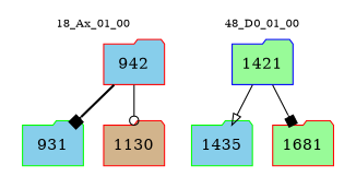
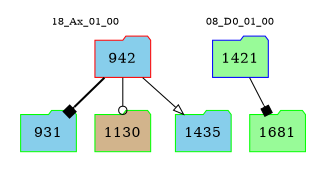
  digraph {
    node [color=red fillcolor=skyblue shape=folder style=filled]
    edge [arrowhead=box color=black style=solid]
    n1 [label=942]
    n2 [color=green label=931]
-   n3 [fillcolor=tan label=1130]
+   n3 [color=green fillcolor=tan label=1130]
    n4 [color=blue fillcolor=palegreen label=1421]
    n5 [color=green label=1435]
-   n6 [fillcolor=palegreen label=1681]
+   n6 [color=green fillcolor=palegreen label=1681]
    subgraph cluster_1 {
      color=white
      fontsize=10
      label="18_Ax_01_00"
      n1
      n2
      n3
    }
    subgraph cluster_2 {
      color=white
      fontsize=10
-     label="48_D0_01_00"
+     label="08_D0_01_00"
      n4
      n5
      n6
    }
    n1 -> n2 [style=bold]
    n1 -> n3 [arrowhead=odot]
-   n4 -> n5 [arrowhead=onormal]
+   n1 -> n5 [arrowhead=onormal]
    n4 -> n6
  }
